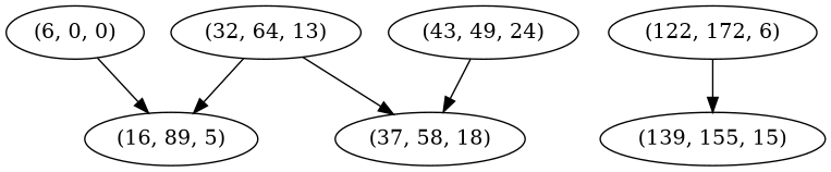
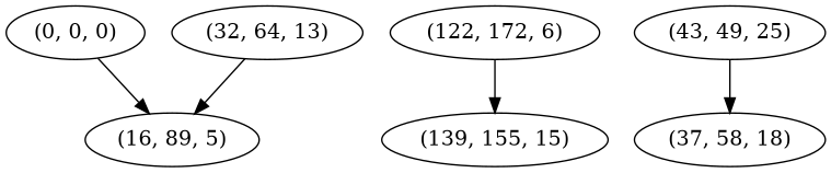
  digraph {
-   "(0, 0, 0)" [label="(6, 0, 0)"]
+   "(0, 0, 0)"
    "(16, 89, 5)"
    "(122, 172, 6)"
    "(139, 155, 15)"
    "(32, 64, 13)"
    "(37, 58, 18)"
-   "(43, 49, 24)"
+   "(43, 49, 24)" [label="(43, 49, 25)"]
    "(0, 0, 0)" -> "(16, 89, 5)"
    "(122, 172, 6)" -> "(139, 155, 15)"
    "(32, 64, 13)" -> "(16, 89, 5)"
-   "(32, 64, 13)" -> "(37, 58, 18)"
    "(43, 49, 24)" -> "(37, 58, 18)"
  }
